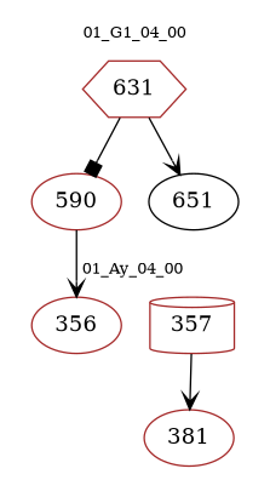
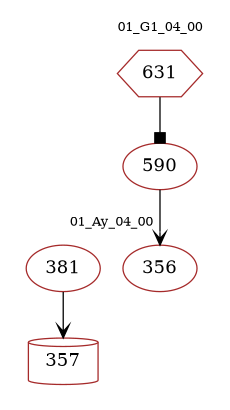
  digraph {
    node [color=brown shape=ellipse]
    edge [arrowhead=vee color=black]
    n1 [label=357 shape=cylinder]
    n2 [label=356]
    n3 [label=381]
    n4 [label=631 shape=hexagon]
    n5 [label=590]
-   n6 [color=black label=651]
    subgraph cluster_1 {
      color=white
      fontsize=10
      label="01_Ay_04_00"
      n1
      n2
      n3
    }
    subgraph cluster_2 {
      color=white
      fontsize=10
      label="01_G1_04_00"
      n4
      n5
-     n6
    }
-   n1 -> n3
+   n3 -> n1
    n4 -> n5 [arrowhead=box]
-   n4 -> n6
    n5 -> n2
  }
